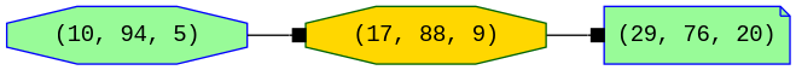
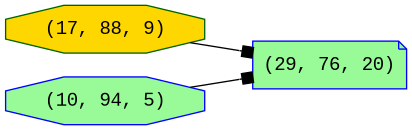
  digraph {
    fontname="Liberation Mono"
    rankdir=LR
    node [color=blue fillcolor=palegreen fontname="Liberation Mono" shape=octagon style=filled]
    edge [arrowhead=box fontname="Liberation Mono"]
    "(17, 88, 9)" [color=darkgreen fillcolor=gold]
    "(10, 94, 5)"
    "(29, 76, 20)" [shape=note]
    "(17, 88, 9)" -> "(29, 76, 20)"
-   "(10, 94, 5)" -> "(17, 88, 9)"
+   "(10, 94, 5)" -> "(29, 76, 20)"
  }
